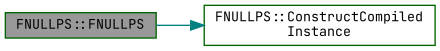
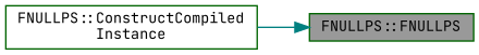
  digraph {
    rankdir=RL
    fontname="JetBrains Mono"
    node [color=darkgreen fontname="JetBrains Mono" fontsize=10 shape=box style=filled]
    n1 [fillcolor=grey60 fontcolor=black height=0.2 label="FNULLPS::FNULLPS" width=0.4]
    n2 [fillcolor=white height=0.2 label="FNULLPS::ConstructCompiled\lInstance" width=0.4]
-   n2 -> n1 [color=teal dir=back fontname="JetBrains Mono" fontsize=10 labelfontname=Helvetica labelfontsize=10 style=solid]
+   n1 -> n2 [color=teal dir=back fontname="JetBrains Mono" fontsize=10 labelfontname=Helvetica labelfontsize=10 style=solid]
  }
